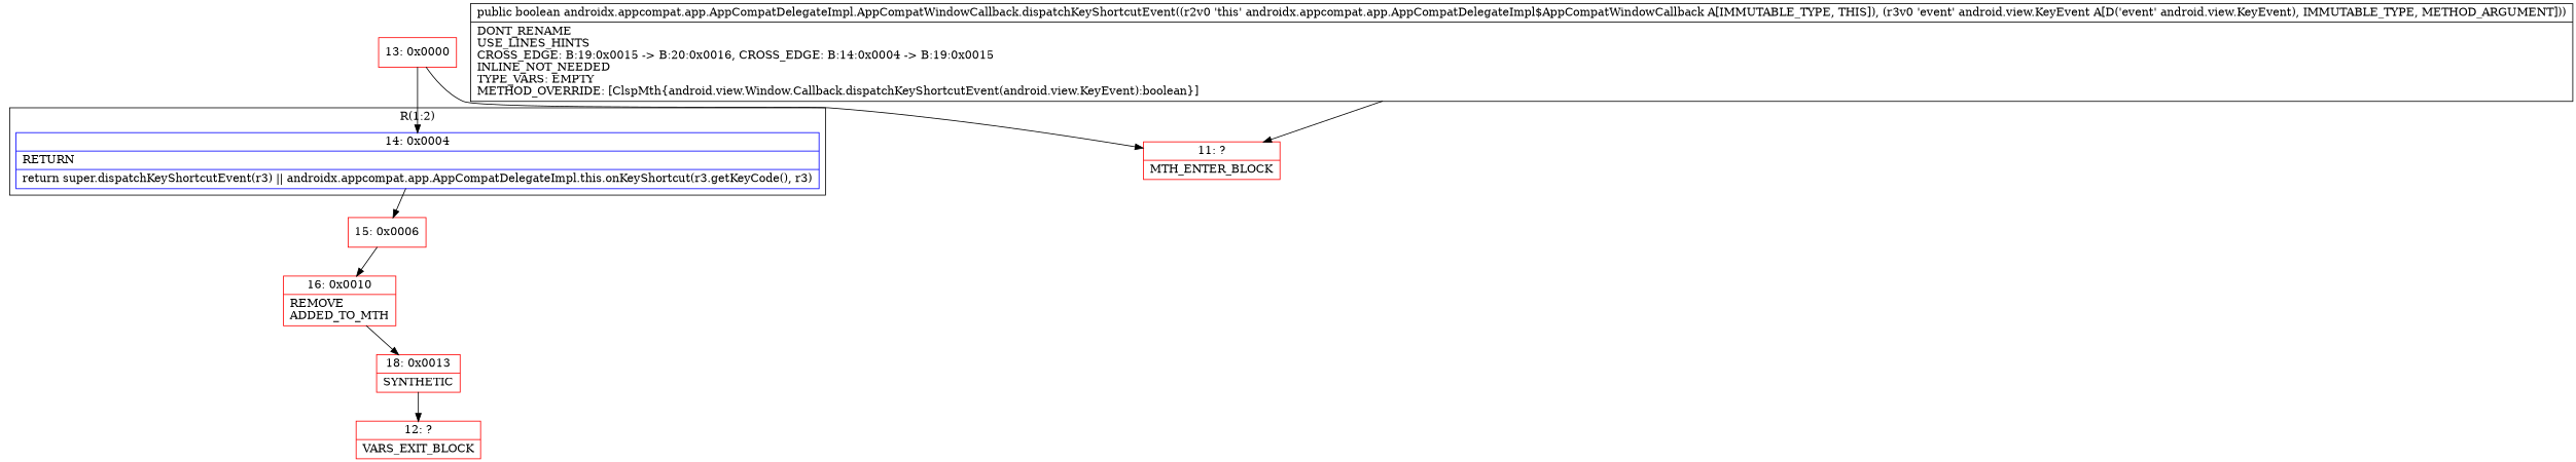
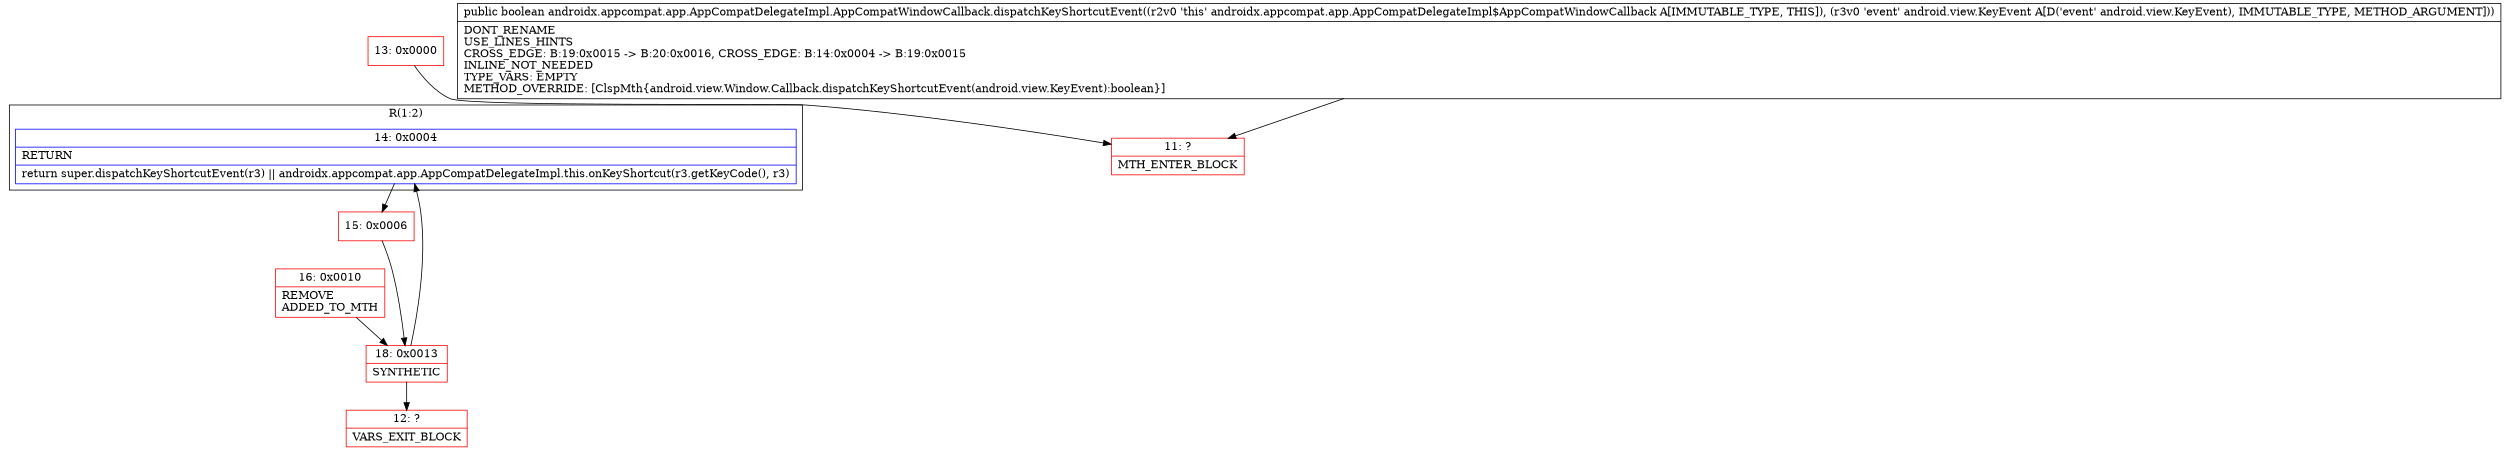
  digraph {
    node [color=red shape=record]
    n1 [color=blue label="{14\:\ 0x0004|RETURN\l|return super.dispatchKeyShortcutEvent(r3) \|\| androidx.appcompat.app.AppCompatDelegateImpl.this.onKeyShortcut(r3.getKeyCode(), r3)\l}"]
    n2 [label="{15\:\ 0x0006}"]
    n3 [label="{16\:\ 0x0010|REMOVE\lADDED_TO_MTH\l}"]
    n4 [label="{11\:\ ?|MTH_ENTER_BLOCK\l}"]
    n5 [label="{13\:\ 0x0000}"]
    n6 [label="{18\:\ 0x0013|SYNTHETIC\l}"]
    n7 [label="{12\:\ ?|VARS_EXIT_BLOCK\l}"]
    n8 [label="{public boolean androidx.appcompat.app.AppCompatDelegateImpl.AppCompatWindowCallback.dispatchKeyShortcutEvent((r2v0 'this' androidx.appcompat.app.AppCompatDelegateImpl$AppCompatWindowCallback A[IMMUTABLE_TYPE, THIS]), (r3v0 'event' android.view.KeyEvent A[D('event' android.view.KeyEvent), IMMUTABLE_TYPE, METHOD_ARGUMENT]))  | DONT_RENAME\lUSE_LINES_HINTS\lCROSS_EDGE: B:19:0x0015 \-\> B:20:0x0016, CROSS_EDGE: B:14:0x0004 \-\> B:19:0x0015\lINLINE_NOT_NEEDED\lTYPE_VARS: EMPTY\lMETHOD_OVERRIDE: [ClspMth\{android.view.Window.Callback.dispatchKeyShortcutEvent(android.view.KeyEvent):boolean\}]\l}" color=""]
    subgraph cluster_1 {
      label="R(1:2)"
      n1
    }
    n1 -> n2
-   n2 -> n3
+   n2 -> n6
    n3 -> n6
-   n5 -> n1
+   n6 -> n1
    n5 -> n4
    n6 -> n7
    n8 -> n4
  }
